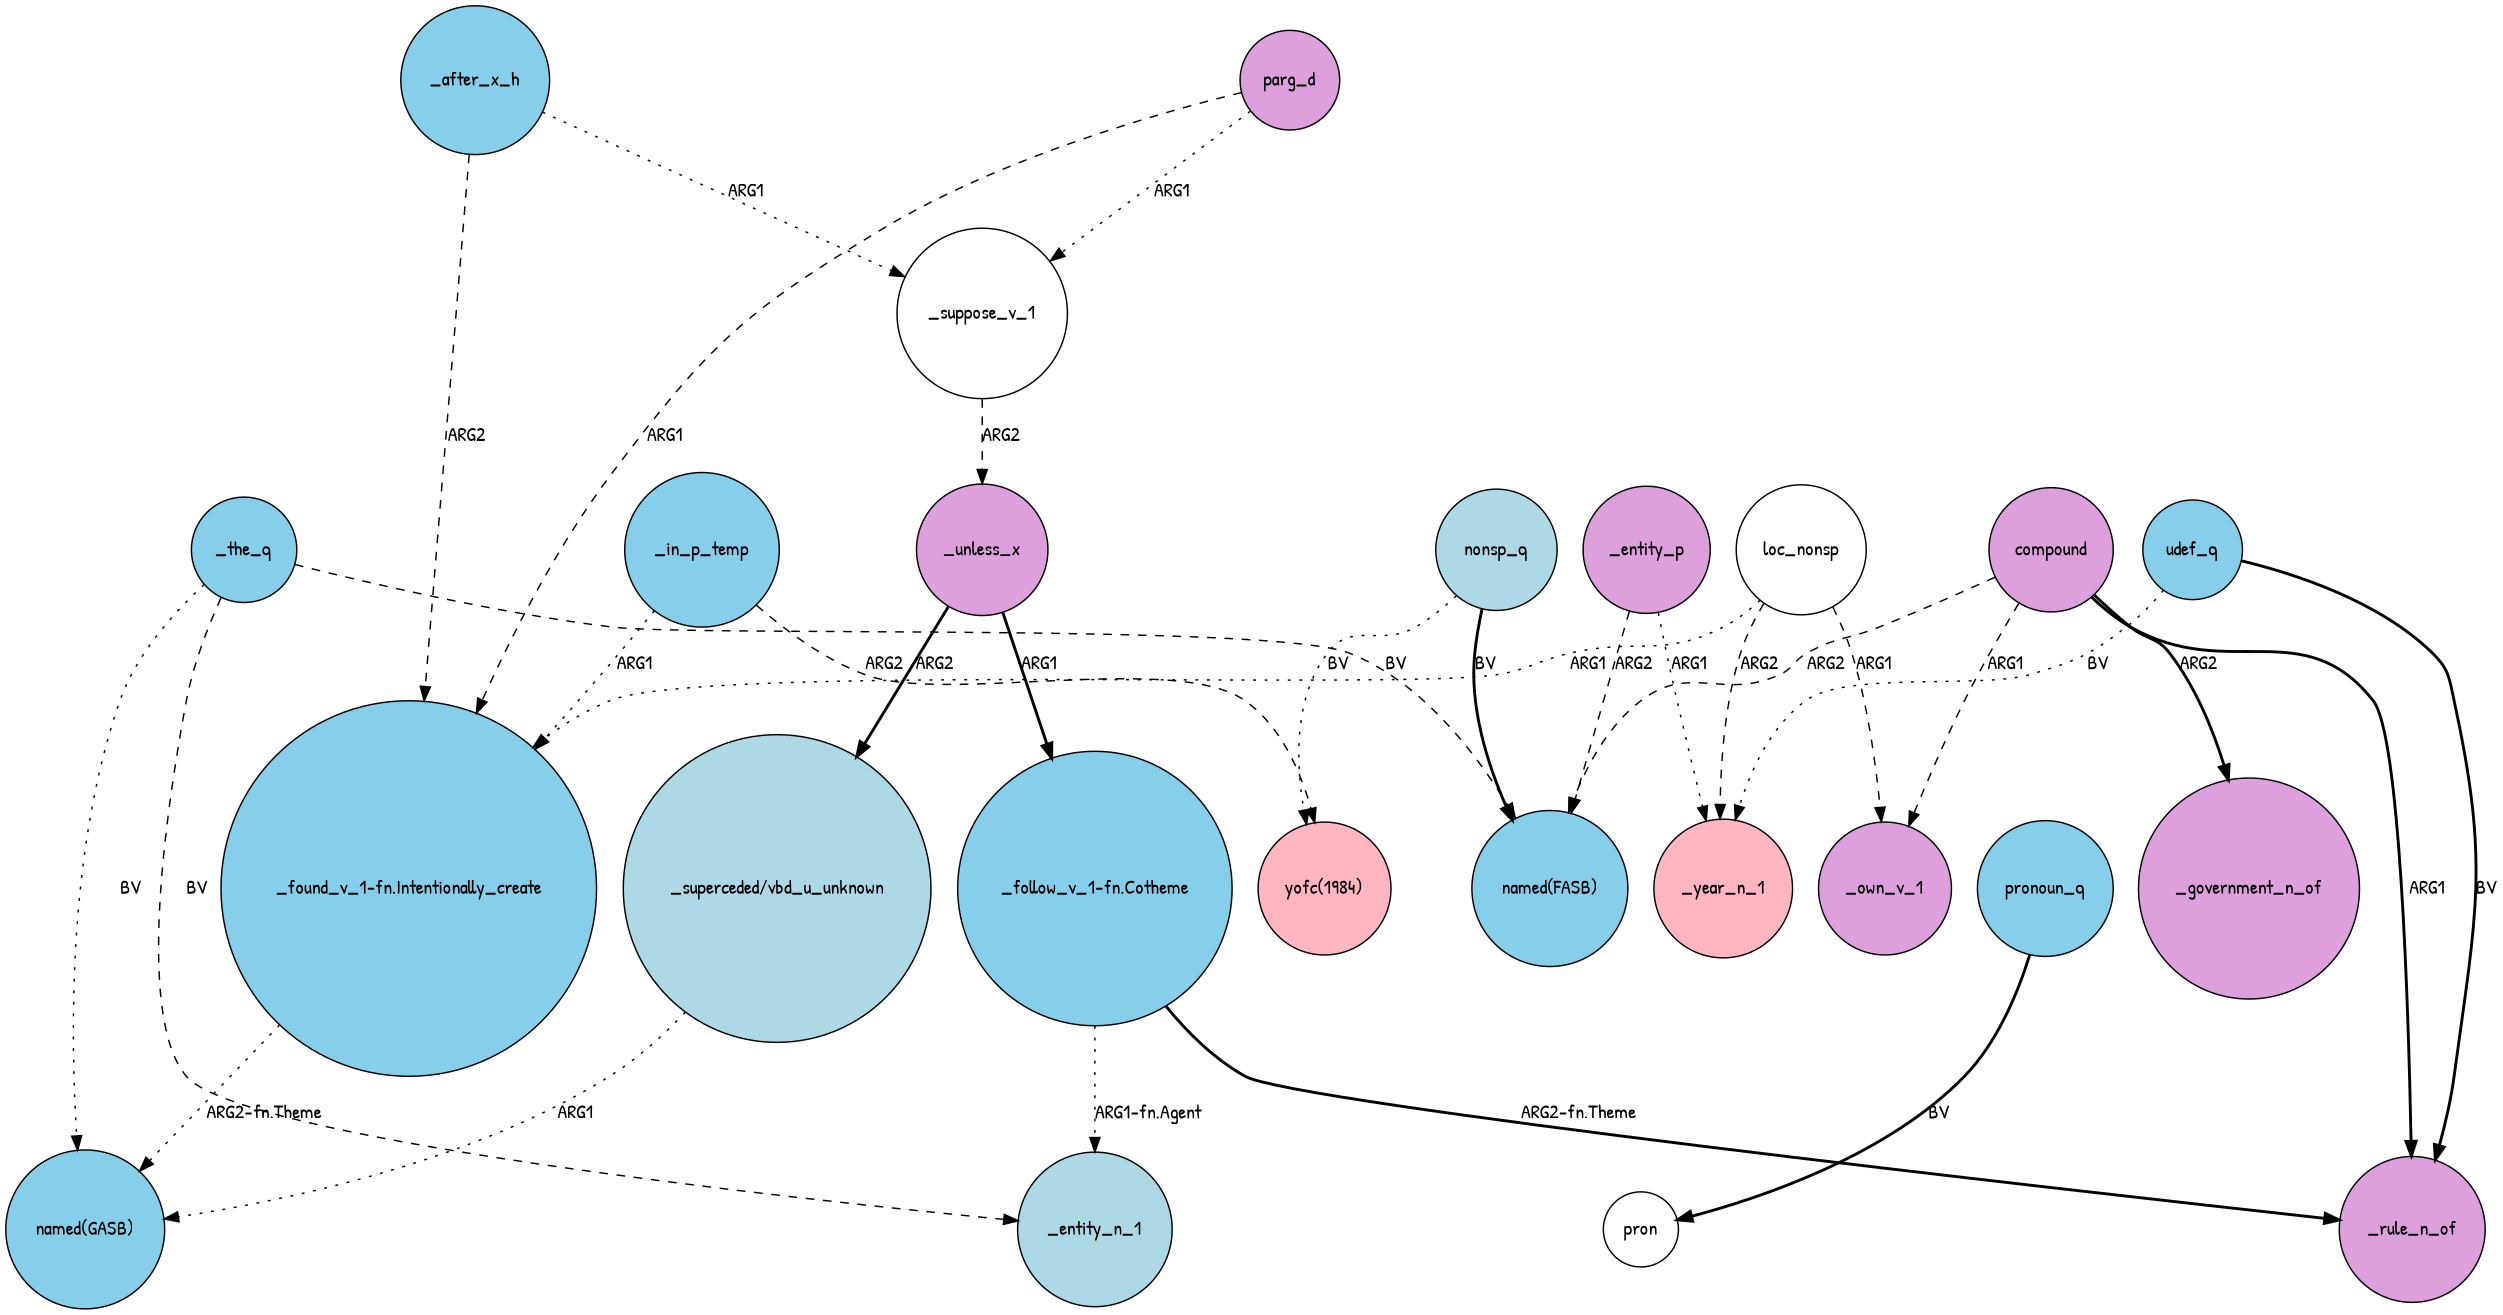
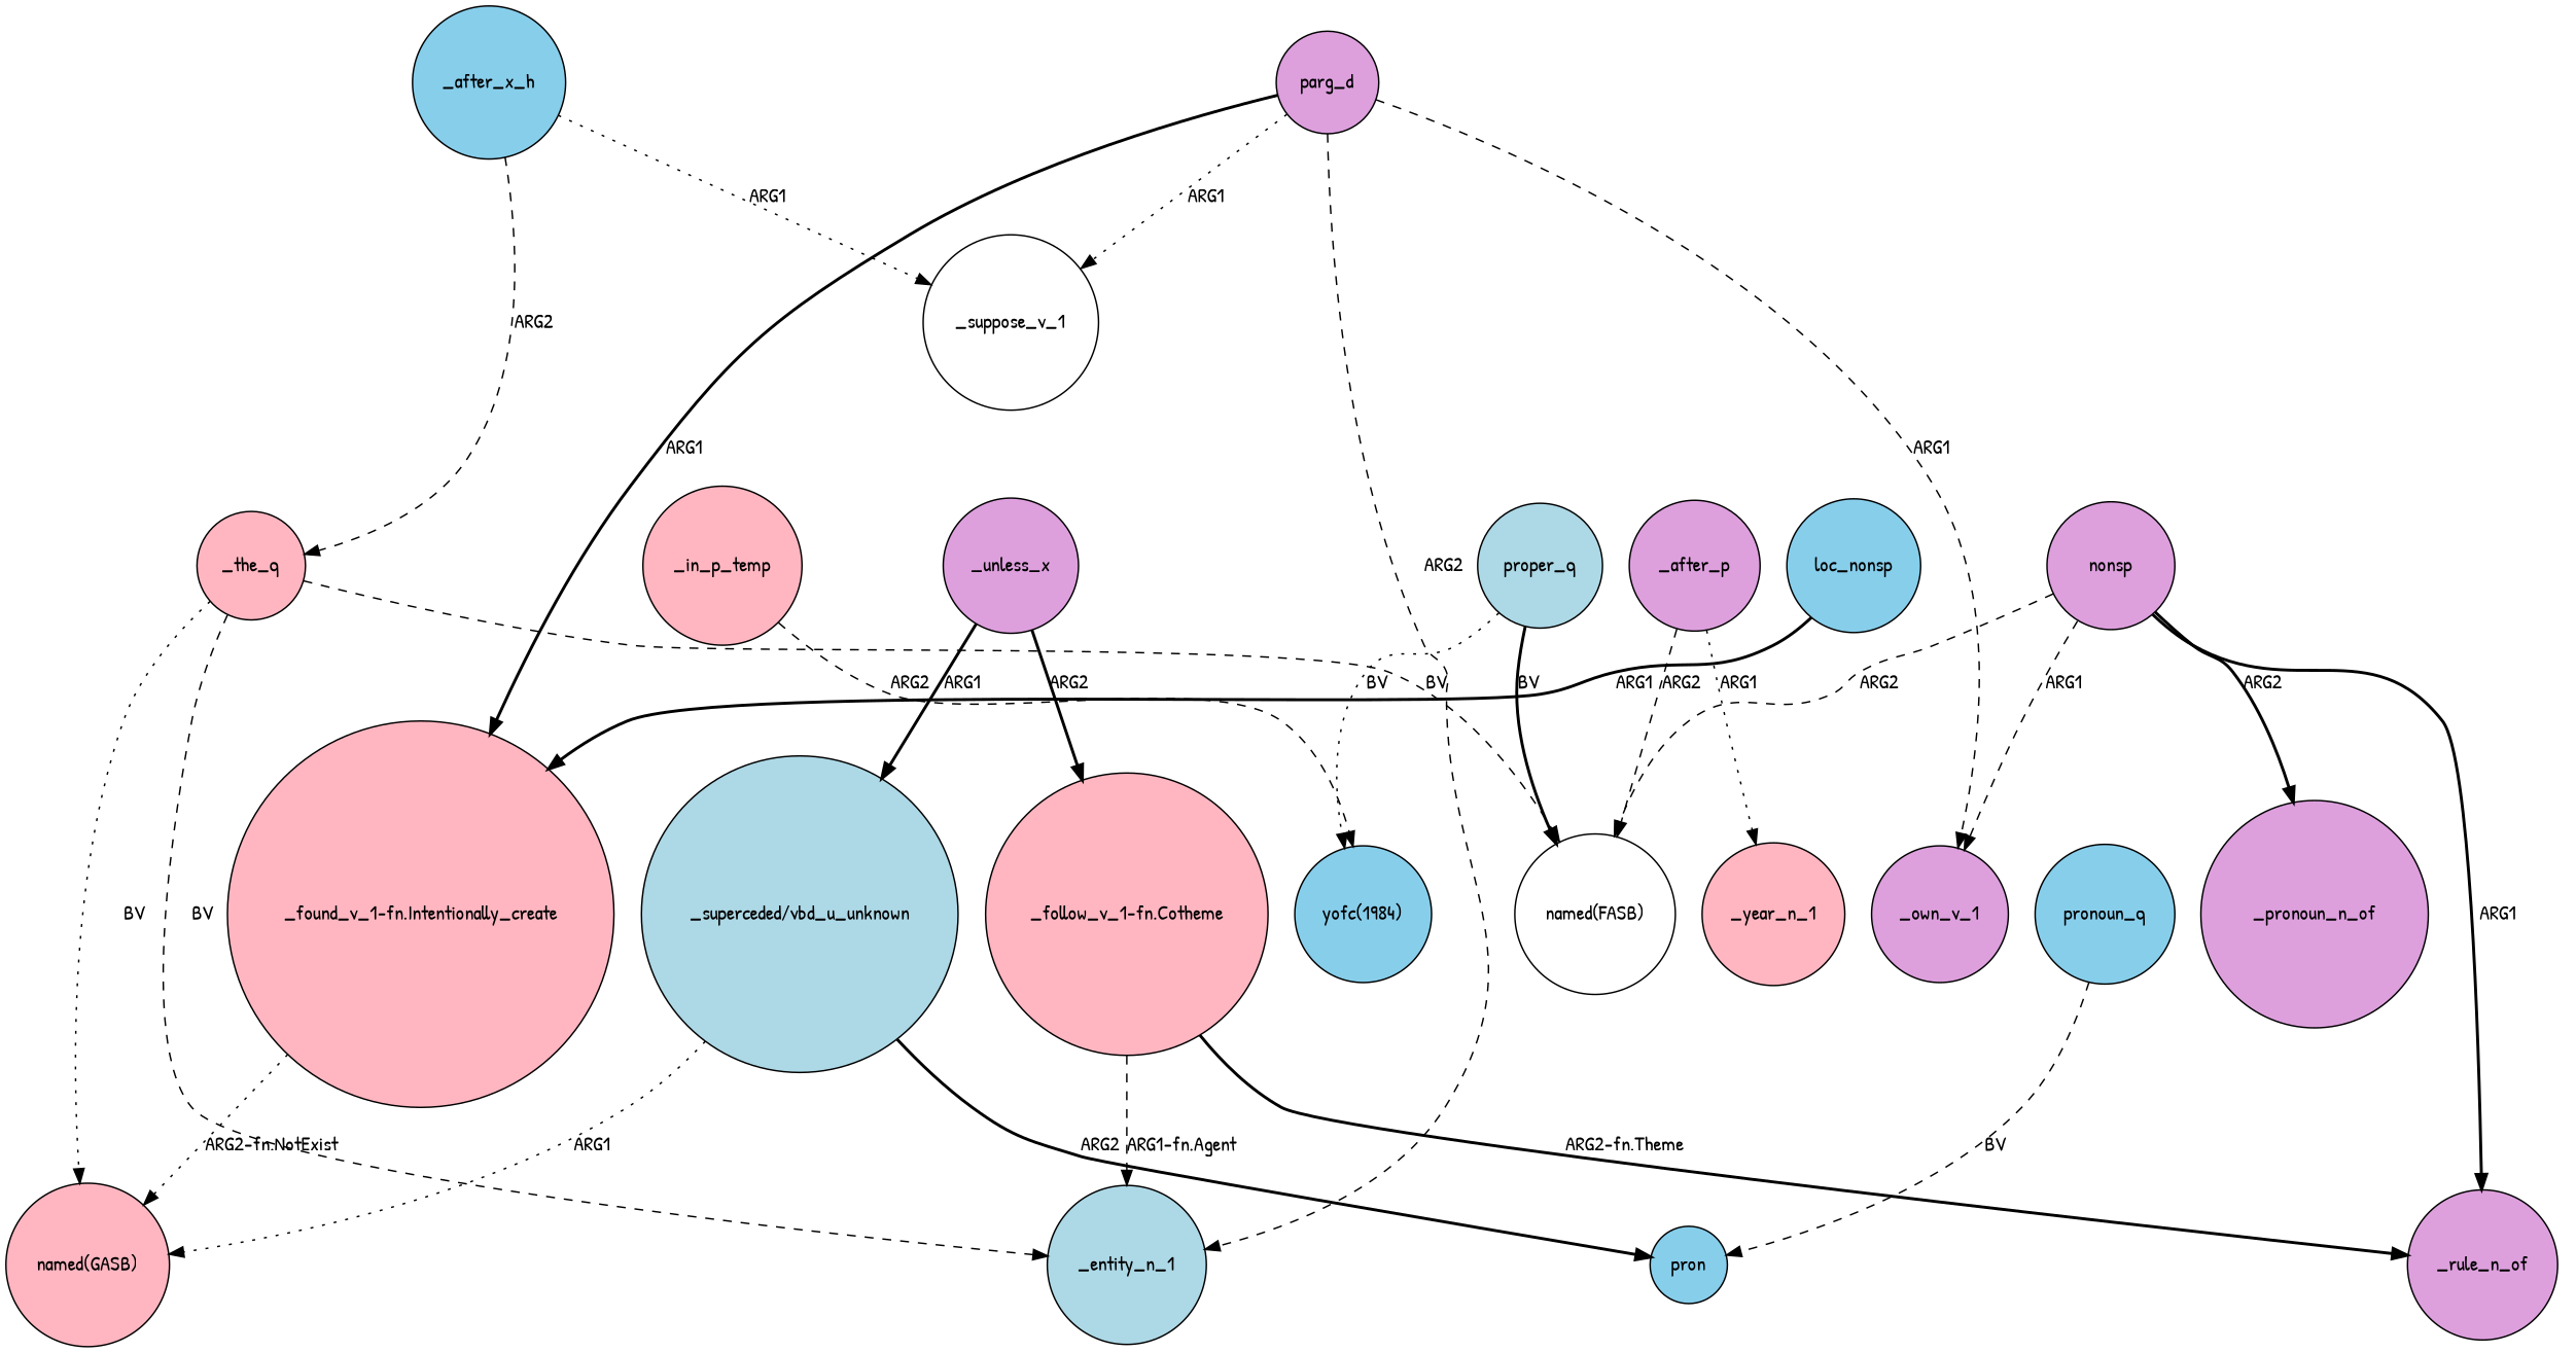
  digraph {
    fontname="Patrick Hand"
    node [fillcolor=lightpink fontname="Patrick Hand" shape=circle style=filled]
    edge [fontname="Patrick Hand" style=bold]
-   "_found_v_1-fn.Intentionally_create" [fillcolor=skyblue]
+   "_found_v_1-fn.Intentionally_create"
    parg_d [fillcolor=plum]
    _suppose_v_1 [fillcolor=white]
    _entity_n_1 [fillcolor=lightblue]
    _own_v_1 [fillcolor=plum]
-   "named(GASB)" [fillcolor=skyblue]
+   "named(GASB)"
    _unless_x [fillcolor=plum]
-   "_follow_v_1-fn.Cotheme" [fillcolor=skyblue]
+   "_follow_v_1-fn.Cotheme"
    "_superceded/vbd_u_unknown" [fillcolor=lightblue]
    _rule_n_of [fillcolor=plum]
-   pron [fillcolor=white]
-   udef_q [fillcolor=skyblue]
+   pron [fillcolor=skyblue]
    _year_n_1
-   compound [fillcolor=plum]
-   _government_n_of [fillcolor=plum]
-   "named(FASB)" [fillcolor=skyblue]
-   _the_q [fillcolor=skyblue]
-   _in_p_temp [fillcolor=skyblue]
-   "yofc(1984)"
-   _after_p [fillcolor=plum label=_entity_p]
-   proper_q [fillcolor=lightblue label=nonsp_q]
+   compound [fillcolor=plum label=nonsp]
+   _government_n_of [fillcolor=plum label=_pronoun_n_of]
+   "named(FASB)" [fillcolor=white]
+   _the_q
+   _in_p_temp
+   "yofc(1984)" [fillcolor=skyblue]
+   _after_p [fillcolor=plum]
+   proper_q [fillcolor=lightblue]
    pronoun_q [fillcolor=skyblue]
-   loc_nonsp [fillcolor=white]
+   loc_nonsp [fillcolor=skyblue]
    _after_x_h [fillcolor=skyblue]
-   "_found_v_1-fn.Intentionally_create" -> "named(GASB)" [label="ARG2-fn.Theme" style=dotted]
-   parg_d -> "_found_v_1-fn.Intentionally_create" [label=ARG1 style=dashed]
+   "_found_v_1-fn.Intentionally_create" -> "named(GASB)" [label="ARG2-fn.NotExist" style=dotted]
+   parg_d -> "_found_v_1-fn.Intentionally_create" [label=ARG1]
    parg_d -> _suppose_v_1 [label=ARG1 style=dotted]
-   loc_nonsp -> _own_v_1 [label=ARG1 style=dashed]
-   _suppose_v_1 -> _unless_x [label=ARG2 style=dashed]
-   _unless_x -> "_follow_v_1-fn.Cotheme" [label=ARG1]
-   _unless_x -> "_superceded/vbd_u_unknown" [label=ARG2]
-   "_follow_v_1-fn.Cotheme" -> _entity_n_1 [label="ARG1-fn.Agent" style=dotted]
+   parg_d -> _entity_n_1 [label=ARG2 style=dashed]
+   parg_d -> _own_v_1 [label=ARG1 style=dashed]
+   _unless_x -> "_follow_v_1-fn.Cotheme" [label=ARG2]
+   _unless_x -> "_superceded/vbd_u_unknown" [label=ARG1]
+   "_follow_v_1-fn.Cotheme" -> _entity_n_1 [label="ARG1-fn.Agent" style=dashed]
    "_follow_v_1-fn.Cotheme" -> _rule_n_of [label="ARG2-fn.Theme"]
    "_superceded/vbd_u_unknown" -> "named(GASB)" [label=ARG1 style=dotted]
-   udef_q -> _rule_n_of [label=BV]
-   udef_q -> _year_n_1 [label=BV style=dotted]
+   "_superceded/vbd_u_unknown" -> pron [label=ARG2]
    compound -> _own_v_1 [label=ARG1 style=dashed]
    compound -> _rule_n_of [label=ARG1]
    compound -> _government_n_of [label=ARG2]
    compound -> "named(FASB)" [label=ARG2 style=dashed]
    _the_q -> _entity_n_1 [label=BV style=dashed]
    _the_q -> "named(GASB)" [label=BV style=dotted]
    _the_q -> "named(FASB)" [label=BV style=dashed]
-   _in_p_temp -> "_found_v_1-fn.Intentionally_create" [label=ARG1 style=dotted]
    _in_p_temp -> "yofc(1984)" [label=ARG2 style=dashed]
    _after_p -> _year_n_1 [label=ARG1 style=dotted]
    _after_p -> "named(FASB)" [label=ARG2 style=dashed]
    proper_q -> "named(FASB)" [label=BV]
    proper_q -> "yofc(1984)" [label=BV style=dotted]
-   pronoun_q -> pron [label=BV]
-   loc_nonsp -> "_found_v_1-fn.Intentionally_create" [label=ARG1 style=dotted]
-   loc_nonsp -> _year_n_1 [label=ARG2 style=dashed]
-   _after_x_h -> "_found_v_1-fn.Intentionally_create" [label=ARG2 style=dashed]
+   pronoun_q -> pron [label=BV style=dashed]
+   loc_nonsp -> "_found_v_1-fn.Intentionally_create" [label=ARG1]
+   _after_x_h -> _the_q [label=ARG2 style=dashed]
    _after_x_h -> _suppose_v_1 [label=ARG1 style=dotted]
  }
